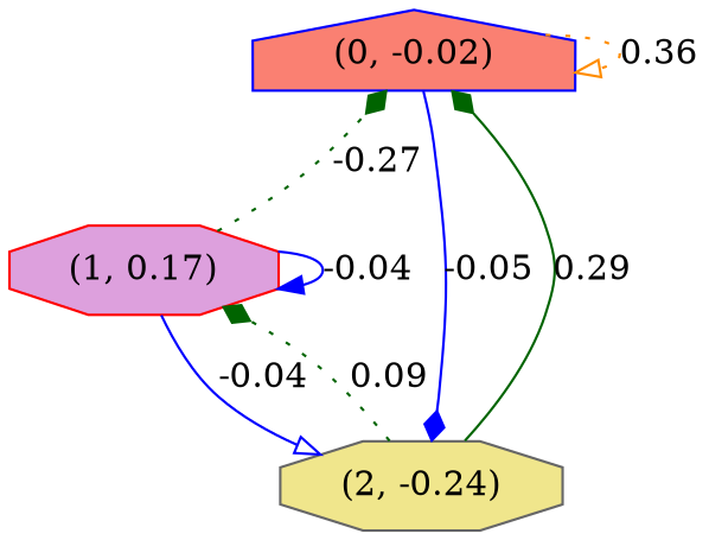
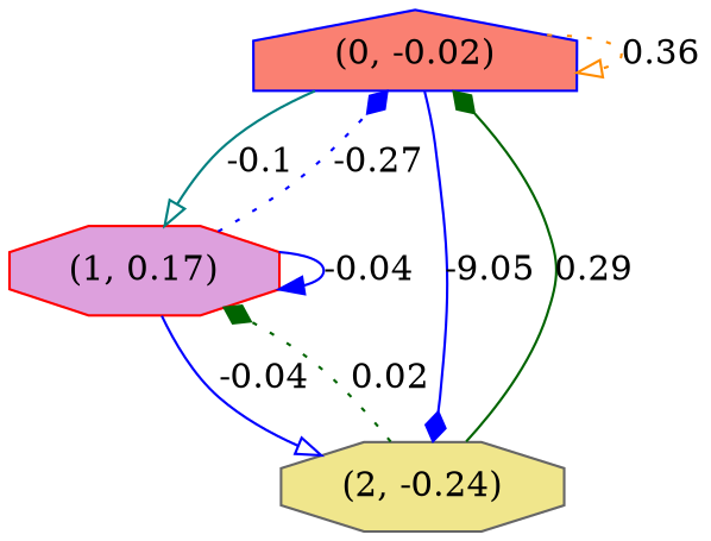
  digraph {
    node [shape=octagon style=filled]
    edge [arrowhead=diamond color=blue style=solid]
    n1 [color=blue fillcolor=salmon label="(0, -0.02)" shape=house]
    n2 [color=red fillcolor=plum label="(1, 0.17)"]
    n3 [color=gray40 fillcolor=khaki label="(2, -0.24)"]
    n1 -> n1 [arrowhead=onormal color=darkorange label=0.36 style=dotted]
-   n1 -> n3 [label=-0.05]
-   n2 -> n1 [color=darkgreen label=-0.27 style=dotted]
+   n1 -> n2 [arrowhead=onormal color=teal label=-0.1]
+   n1 -> n3 [label=-9.05]
+   n2 -> n1 [label=-0.27 style=dotted]
    n2 -> n2 [arrowhead=normal label=-0.04]
    n2 -> n3 [arrowhead=onormal label=-0.04]
    n3 -> n1 [color=darkgreen label=0.29]
-   n3 -> n2 [color=darkgreen label=0.09 style=dotted]
+   n3 -> n2 [color=darkgreen label=0.02 style=dotted]
  }
